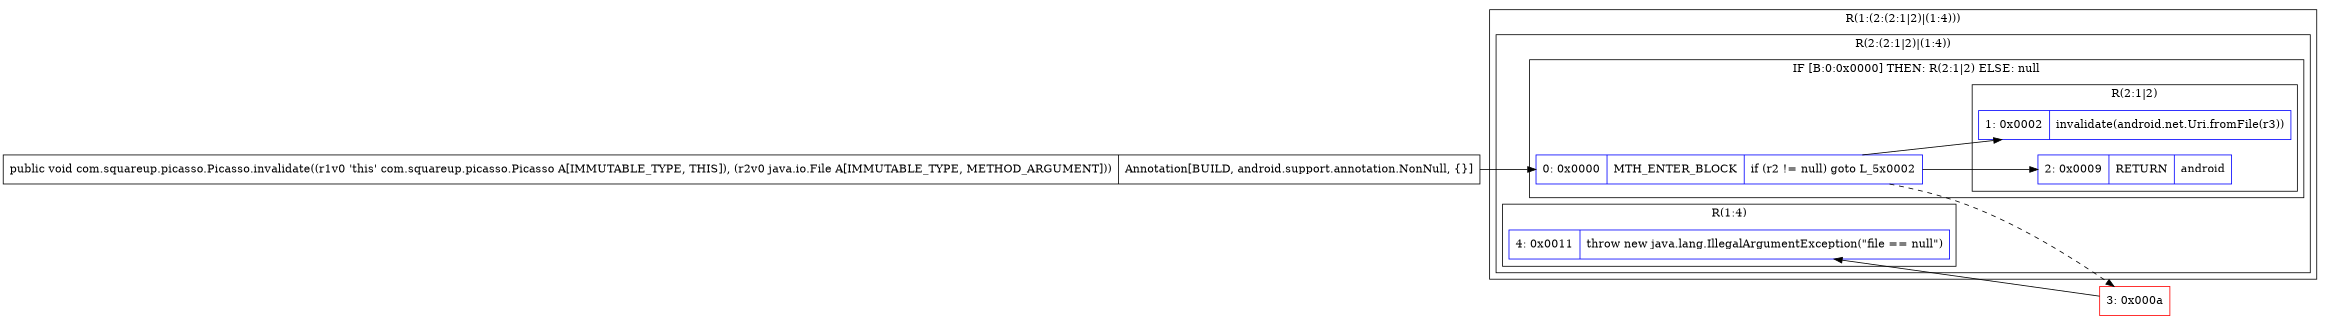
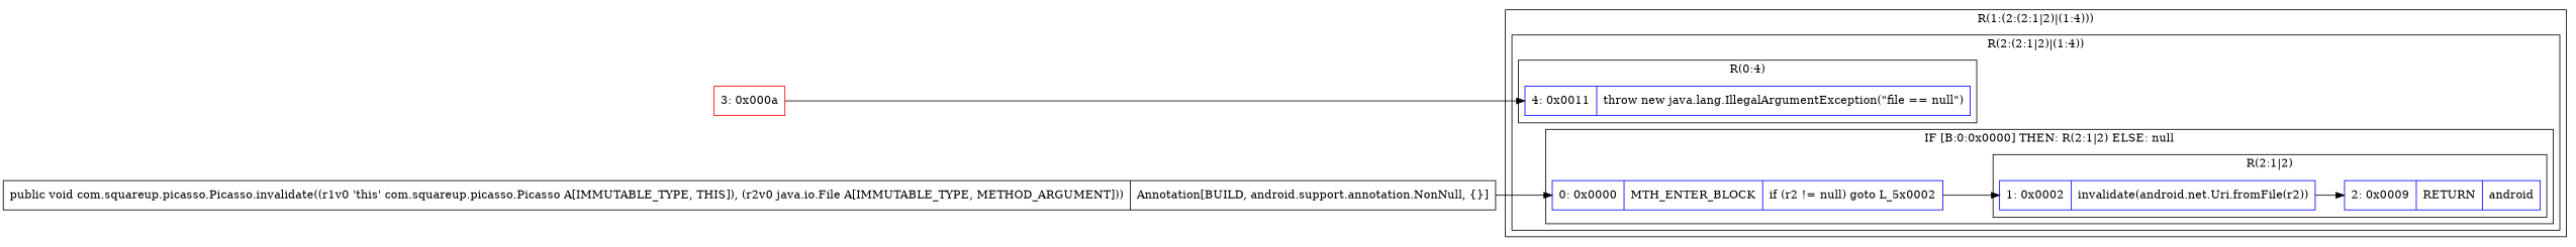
  digraph {
    rankdir=LR
    node [color=blue shape=record]
-   n1 [label="{1\:\ 0x0002|invalidate(android.net.Uri.fromFile(r3))\l}"]
+   n1 [label="{1\:\ 0x0002|invalidate(android.net.Uri.fromFile(r2))\l}"]
    n2 [label="{2\:\ 0x0009|RETURN\l|android\l}"]
    n3 [label="{0\:\ 0x0000|MTH_ENTER_BLOCK\l|if (r2 != null) goto L_5x0002\l}"]
    n4 [label="{4\:\ 0x0011|throw new java.lang.IllegalArgumentException(\"file == null\")\l}"]
    n5 [color=red label="{3\:\ 0x000a}"]
    n6 [label="{public void com.squareup.picasso.Picasso.invalidate((r1v0 'this' com.squareup.picasso.Picasso A[IMMUTABLE_TYPE, THIS]), (r2v0 java.io.File A[IMMUTABLE_TYPE, METHOD_ARGUMENT]))  | Annotation[BUILD, android.support.annotation.NonNull, \{\}]\l}" color=""]
    subgraph cluster_1 {
      label="R(1:(2:(2:1|2)|(1:4)))"
      subgraph cluster_2 {
        label="R(2:(2:1|2)|(1:4))"
        subgraph cluster_3 {
          label="IF [B:0:0x0000] THEN: R(2:1|2) ELSE: null"
          n3
          subgraph cluster_4 {
            label="R(2:1|2)"
            n1
            n2
          }
        }
        subgraph cluster_5 {
-         label="R(1:4)"
+         label="R(0:4)"
          n4
        }
      }
    }
-   n3 -> n2
+   n1 -> n2
    n3 -> n1
-   n3 -> n5 [style=dashed]
    n5 -> n4
    n6 -> n3
  }
